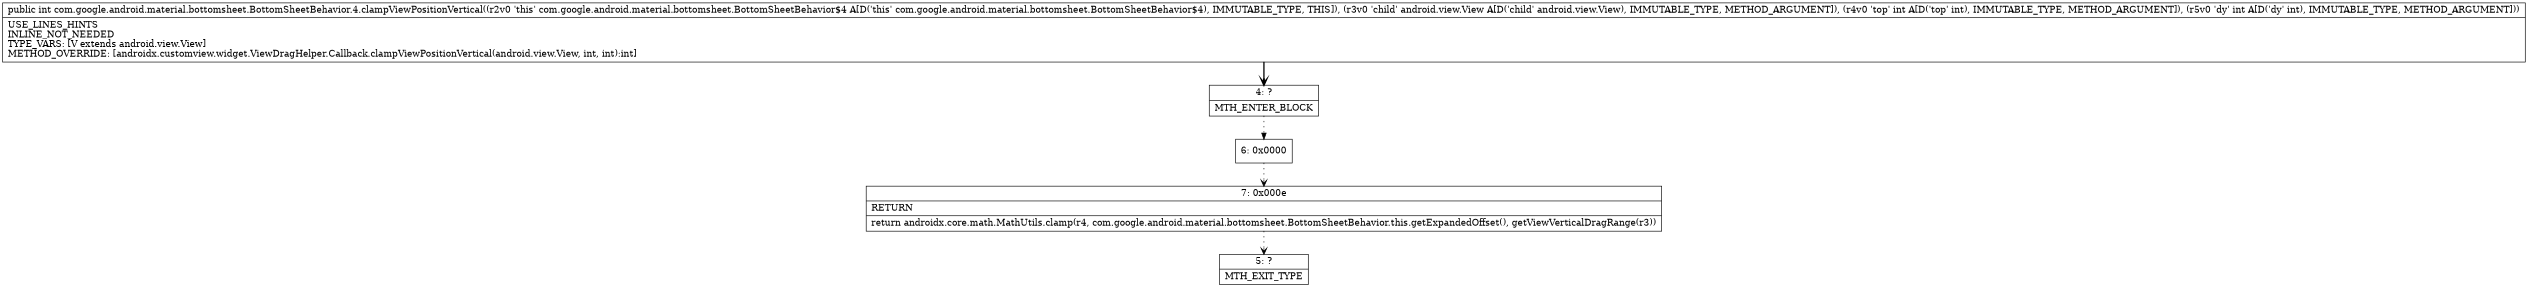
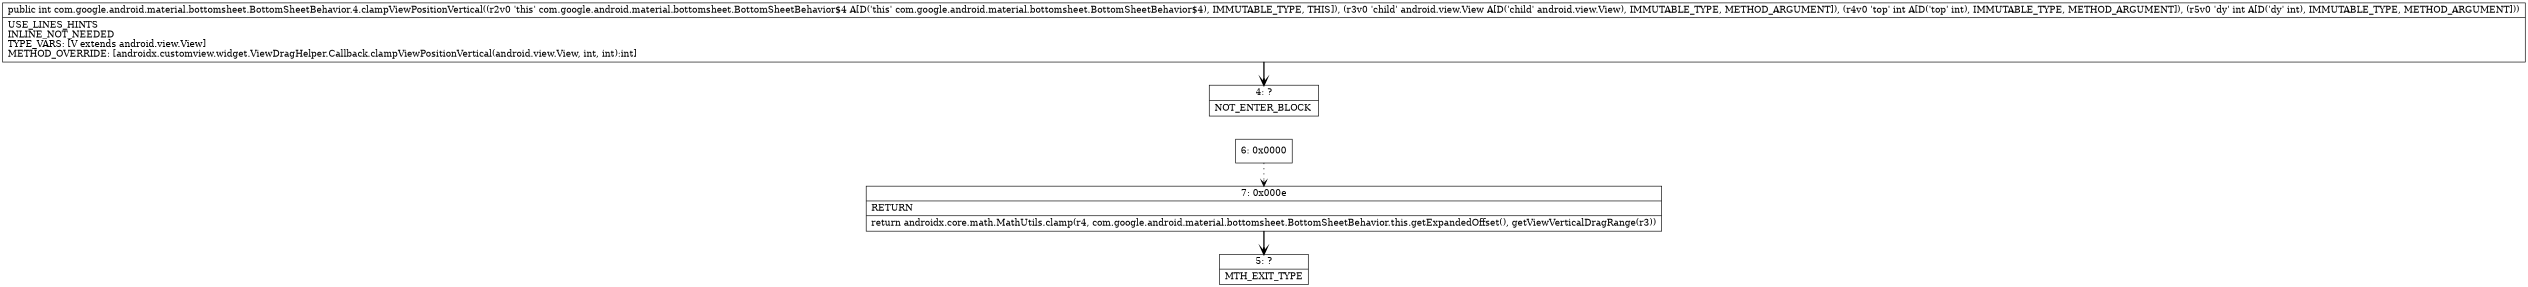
  digraph {
    node [shape=record]
    edge [arrowhead=vee style=dotted]
-   n1 [label="{4\:\ ?|MTH_ENTER_BLOCK\l}"]
+   n1 [label="{4\:\ ?|NOT_ENTER_BLOCK\l}"]
    n2 [label="{6\:\ 0x0000}"]
    n3 [label="{7\:\ 0x000e|RETURN\l|return androidx.core.math.MathUtils.clamp(r4, com.google.android.material.bottomsheet.BottomSheetBehavior.this.getExpandedOffset(), getViewVerticalDragRange(r3))\l}"]
    n4 [label="{5\:\ ?|MTH_EXIT_TYPE\l}"]
    n5 [label="{public int com.google.android.material.bottomsheet.BottomSheetBehavior.4.clampViewPositionVertical((r2v0 'this' com.google.android.material.bottomsheet.BottomSheetBehavior$4 A[D('this' com.google.android.material.bottomsheet.BottomSheetBehavior$4), IMMUTABLE_TYPE, THIS]), (r3v0 'child' android.view.View A[D('child' android.view.View), IMMUTABLE_TYPE, METHOD_ARGUMENT]), (r4v0 'top' int A[D('top' int), IMMUTABLE_TYPE, METHOD_ARGUMENT]), (r5v0 'dy' int A[D('dy' int), IMMUTABLE_TYPE, METHOD_ARGUMENT]))  | USE_LINES_HINTS\lINLINE_NOT_NEEDED\lTYPE_VARS: [V extends android.view.View]\lMETHOD_OVERRIDE: [androidx.customview.widget.ViewDragHelper.Callback.clampViewPositionVertical(android.view.View, int, int):int]\l}"]
-   n1 -> n2 [arrowhead=normal]
    n2 -> n3
-   n3 -> n4
+   n3 -> n4 [style=bold]
    n5 -> n1 [style=bold]
  }
